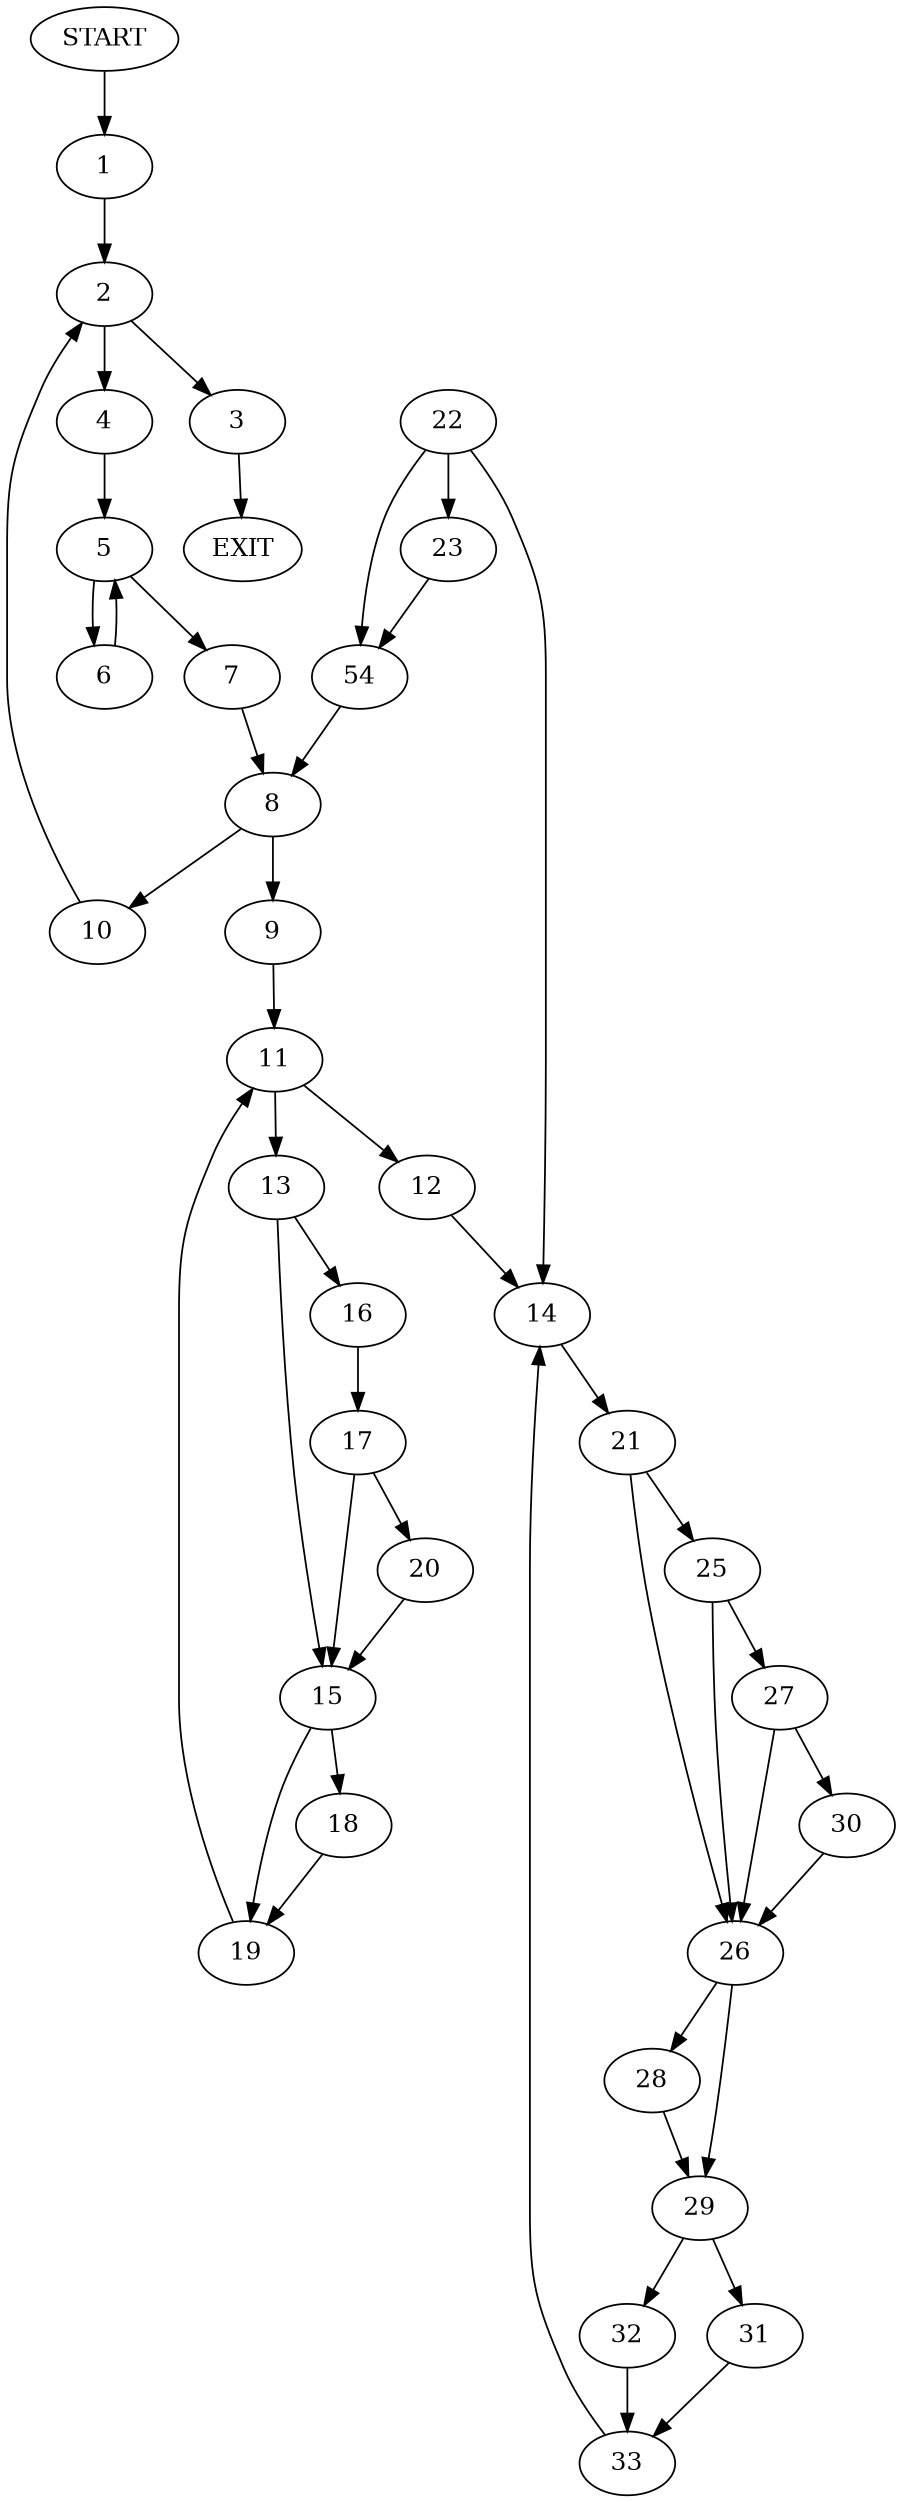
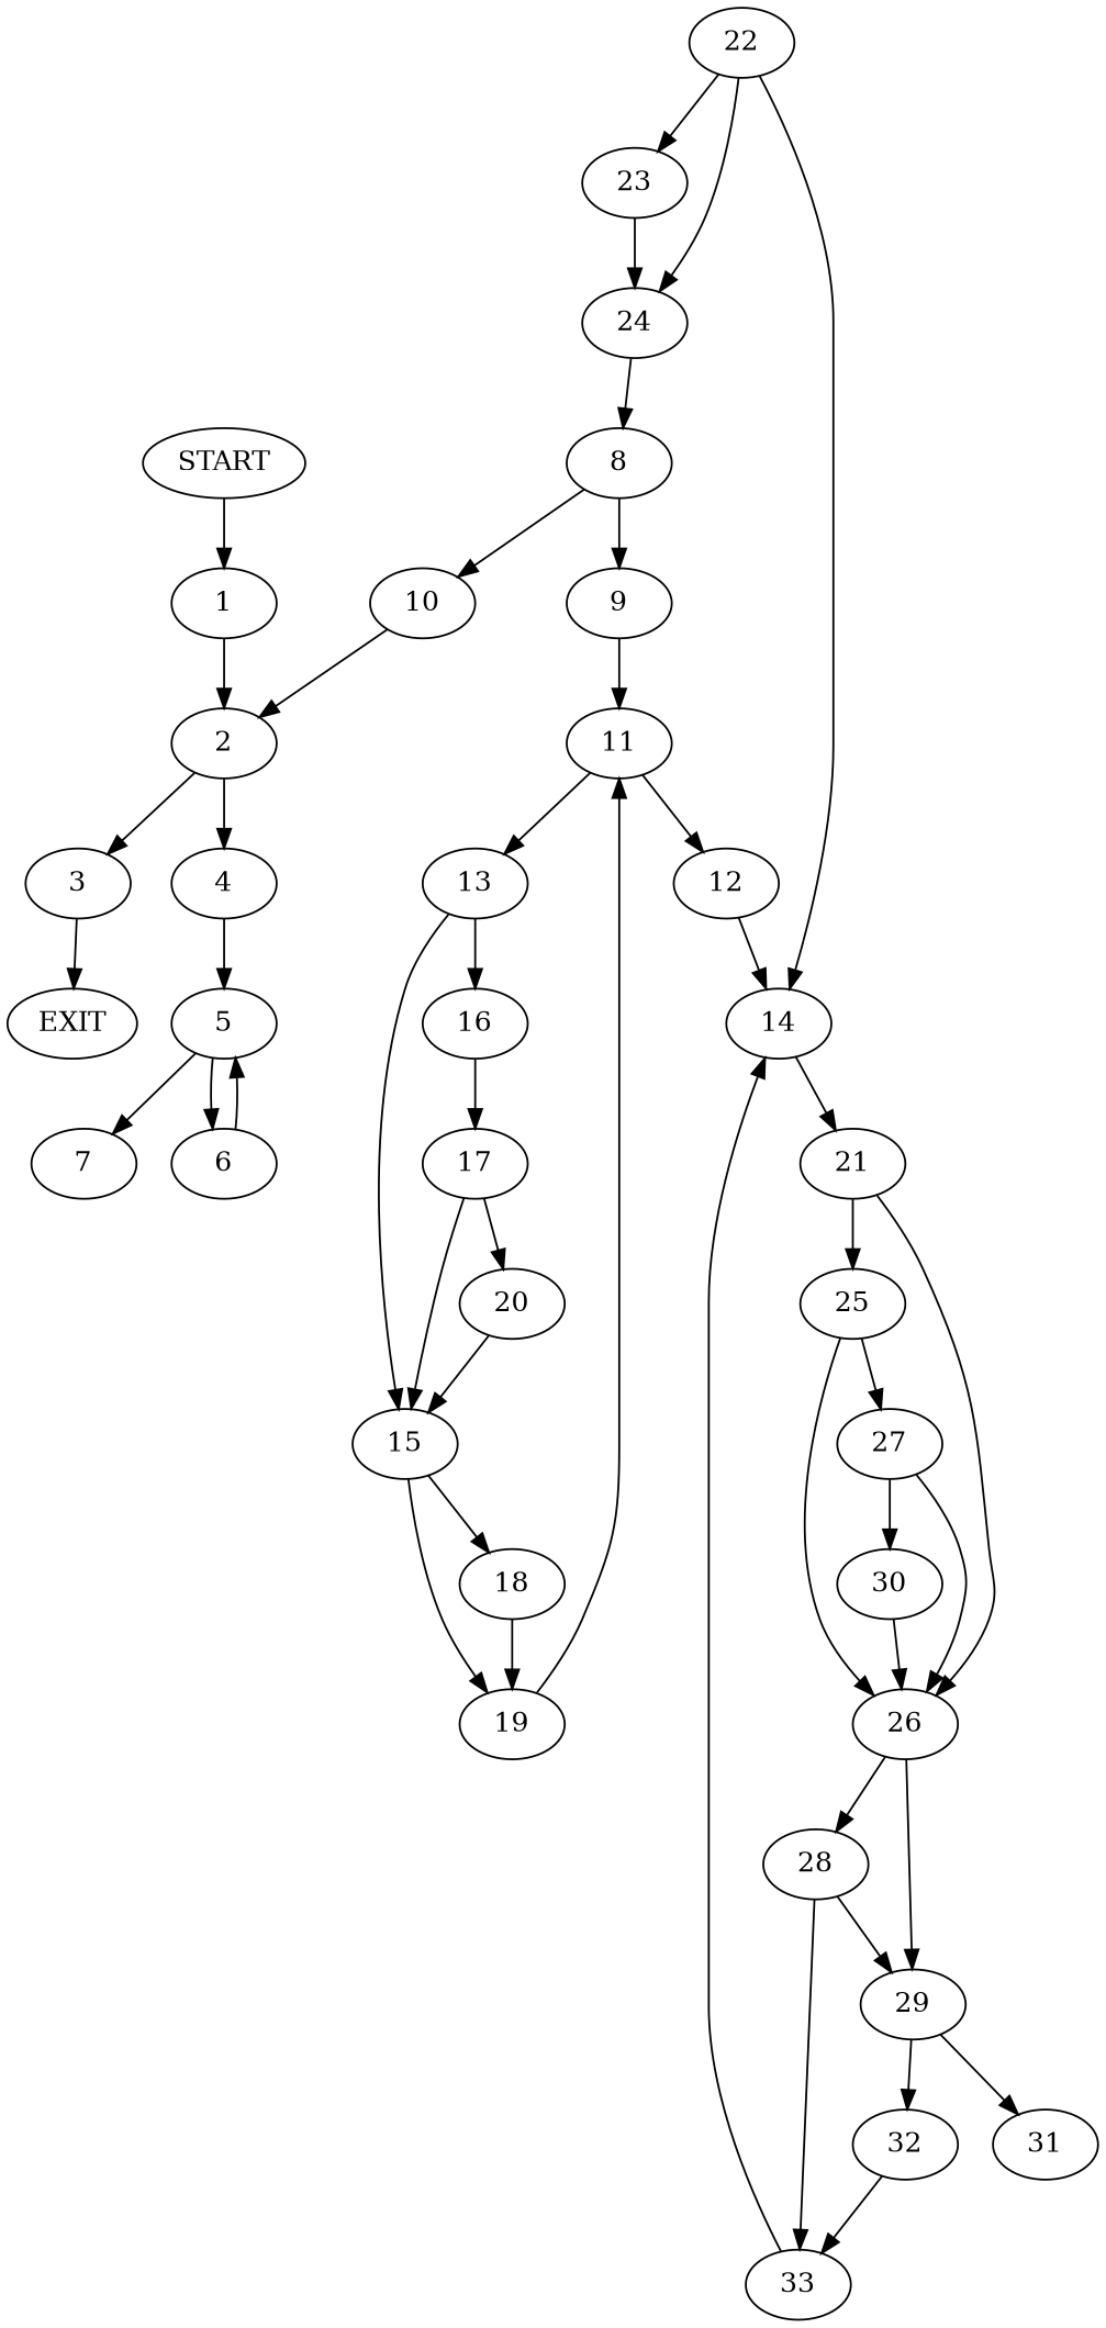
  digraph {
    n1 [label=START]
    1
    2
    n4 [label=EXIT]
    3
    4
    5
    6
    7
    8
    9
    10
    11
    12
    13
    14
    15
    16
    21
    18
    19
    17
    25
    26
    22
    23
-   24 [label=54]
+   24
    20
    27
    28
    29
    30
    31
    32
    33
    n1 -> 1
    1 -> 2
    2 -> 3
    2 -> 4
    3 -> n4
    4 -> 5
    5 -> 6
    5 -> 7
    6 -> 5
-   7 -> 8
    8 -> 9
    8 -> 10
    9 -> 11
    10 -> 2
    11 -> 12
    11 -> 13
    12 -> 14
    13 -> 15
    13 -> 16
    14 -> 21
    15 -> 18
    15 -> 19
    16 -> 17
    21 -> 25
    21 -> 26
    18 -> 19
    19 -> 11
    17 -> 15
    17 -> 20
    25 -> 26
    25 -> 27
    26 -> 28
    26 -> 29
    22 -> 14
    22 -> 23
    22 -> 24
    23 -> 24
    24 -> 8
    20 -> 15
    27 -> 26
    27 -> 30
    28 -> 29
    29 -> 31
    29 -> 32
    30 -> 26
-   31 -> 33
+   28 -> 33
    32 -> 33
    33 -> 14
  }
